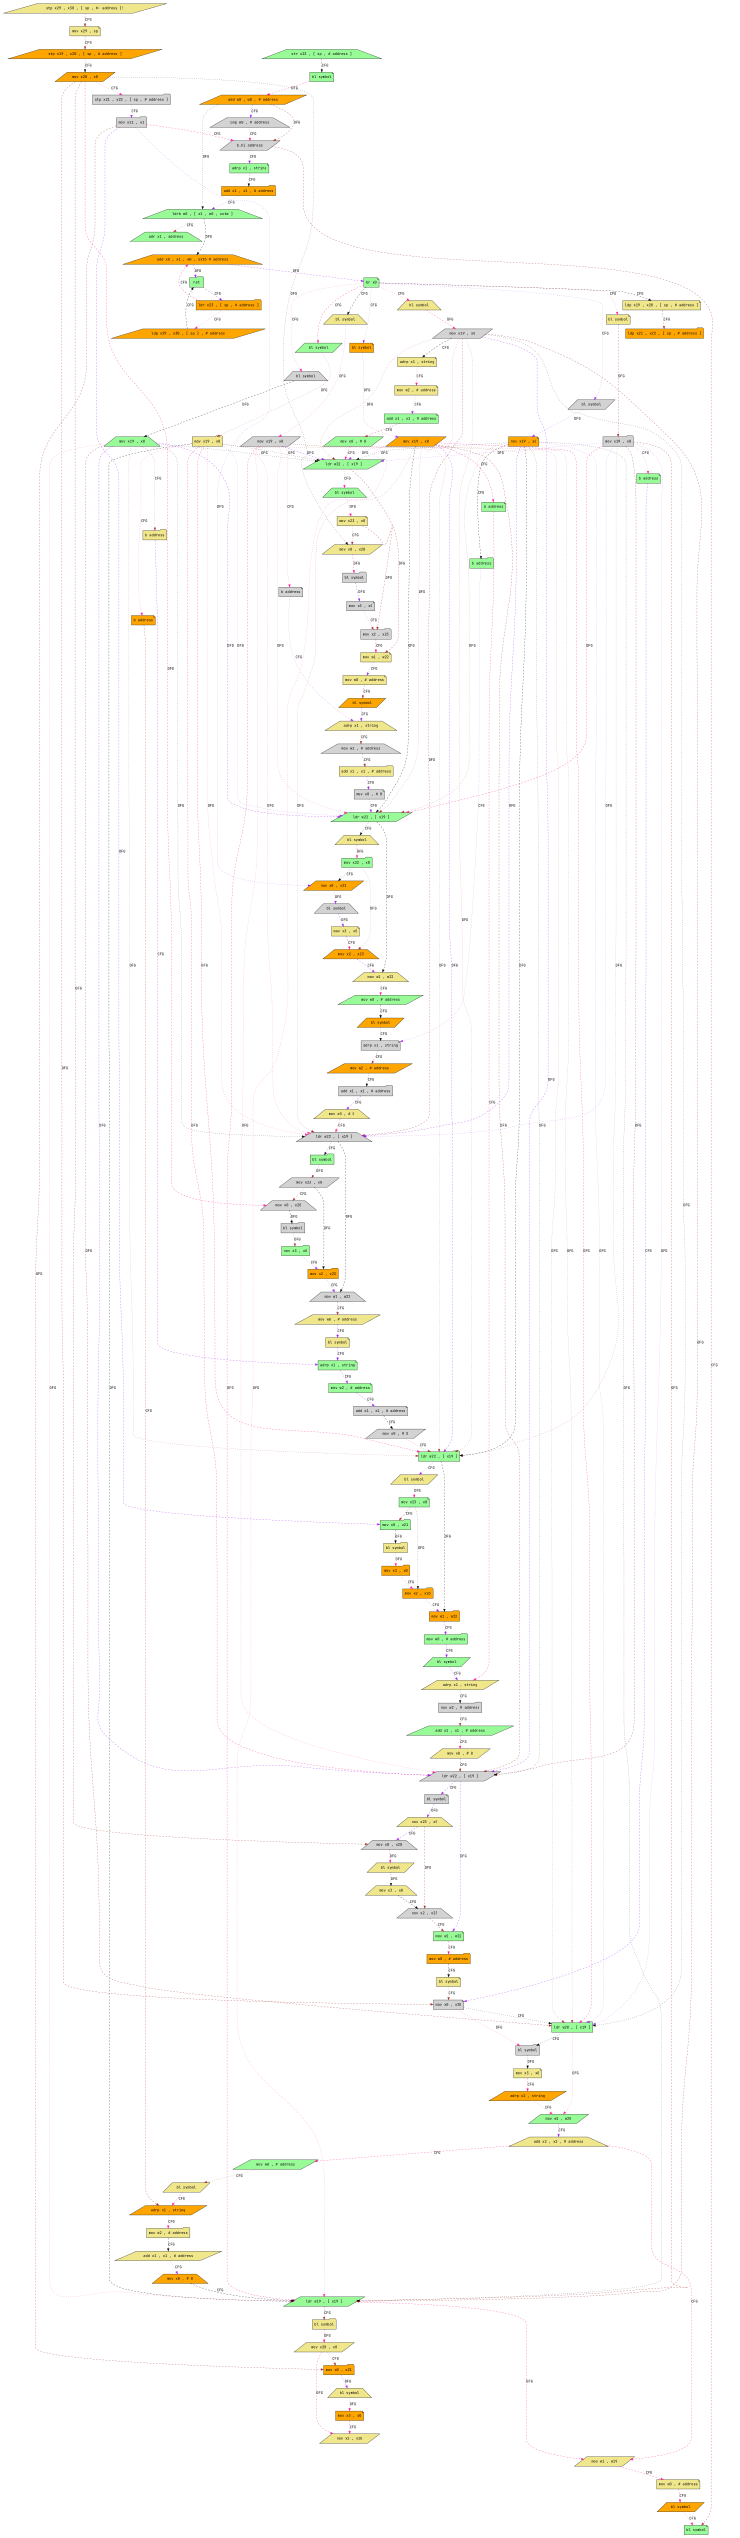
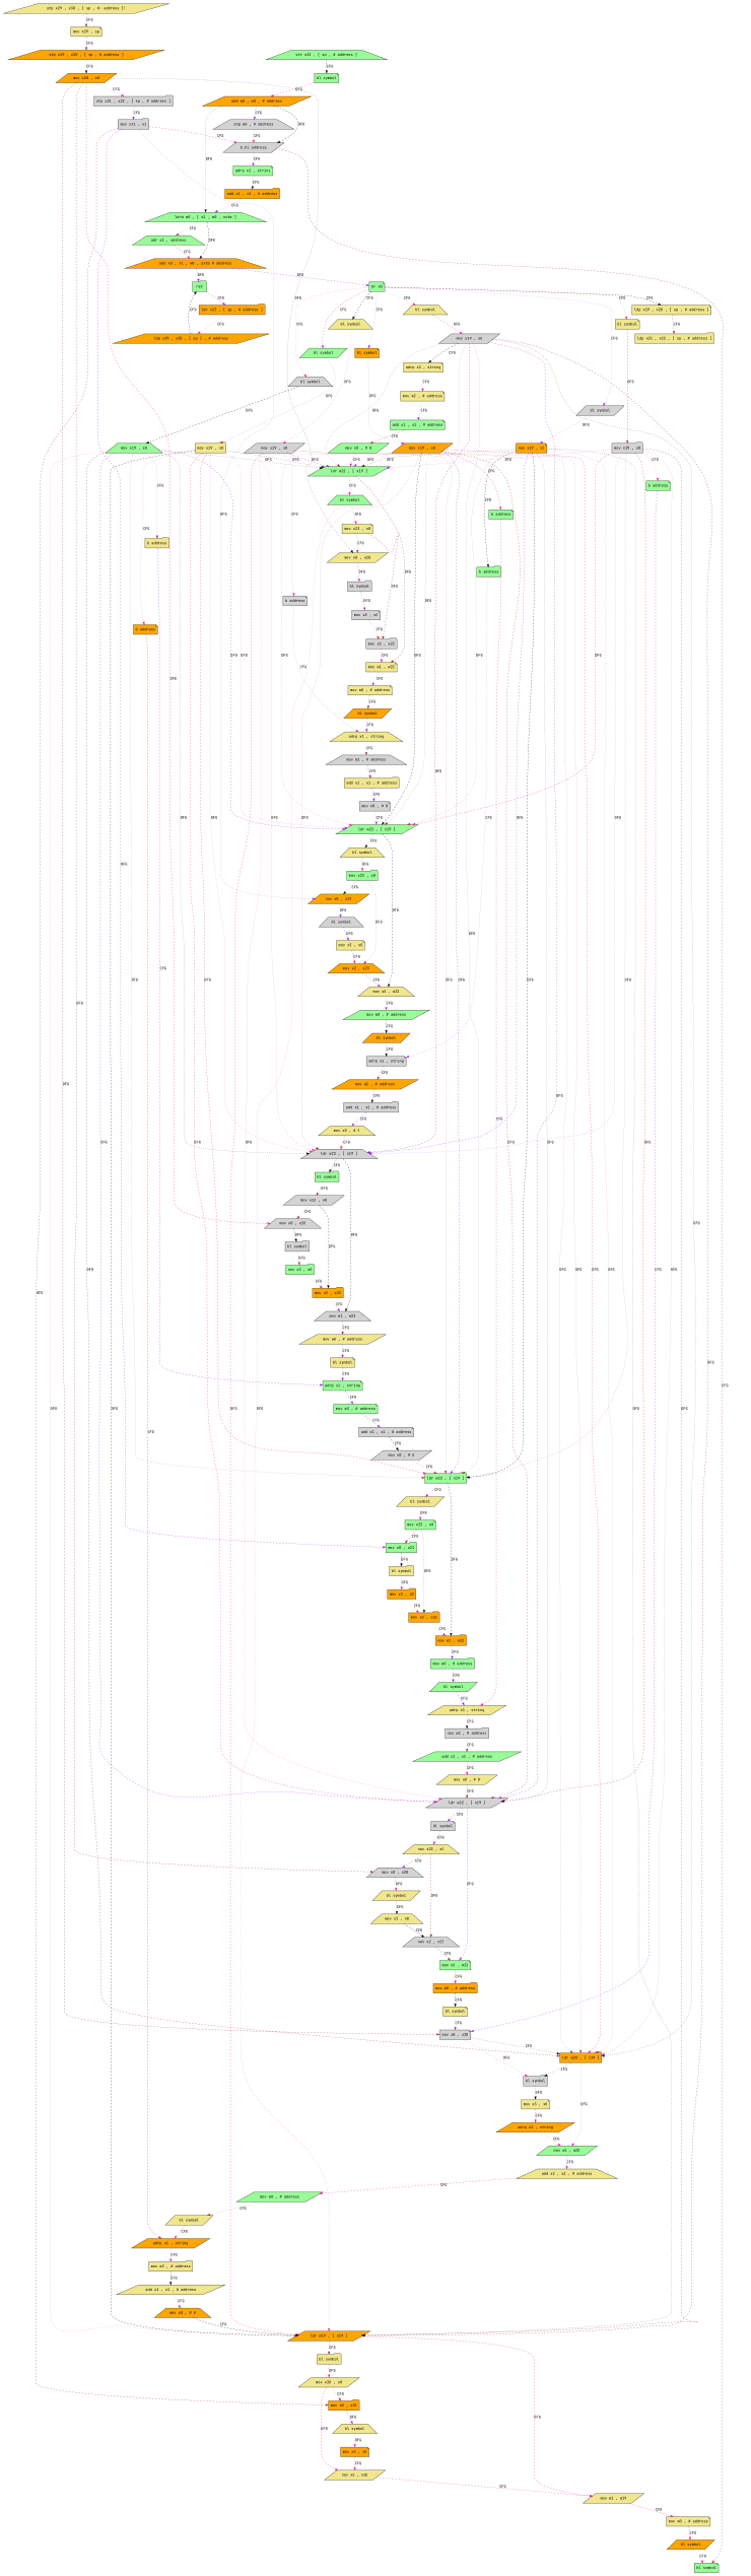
  digraph {
    fontname="JetBrains Mono"
    node [fillcolor=khaki fontname="JetBrains Mono" shape=parallelogram style=filled]
    edge [color=deeppink fontname="JetBrains Mono" style=dashed]
    n1 [label="stp x29 , x30 , [ sp , #- address ]!"]
    n2 [label="mov x29 , sp" shape=note]
    n3 [fillcolor=orange label="stp x19 , x20 , [ sp , # address ]"]
    n4 [fillcolor=orange label="mov x20 , x0"]
    n5 [fillcolor=lightgrey label="stp x21 , x22 , [ sp , # address ]" shape=folder]
    n6 [label="mov x0 , x20"]
    n7 [fillcolor=lightgrey label="mov x0 , x20" shape=note]
    n8 [fillcolor=lightgrey label="mov x0 , x20" shape=trapezium]
    n9 [fillcolor=lightgrey label="mov x0 , x20" shape=trapezium]
    n10 [fillcolor=lightgrey label="mov x21 , x1" shape=folder]
    n11 [fillcolor=lightgrey label="bl symbol" shape=folder]
-   n12 [fillcolor=palegreen label="ldr w20 , [ x19 ]" shape=folder]
+   n12 [fillcolor=orange label="ldr w20 , [ x19 ]" shape=folder]
    n13 [fillcolor=lightgrey label="bl symbol" shape=folder]
    n14 [label="bl symbol"]
    n15 [fillcolor=lightgrey label="bl symbol" shape=folder]
    n16 [fillcolor=orange label="mov x0 , x21" shape=folder]
    n17 [fillcolor=palegreen label="mov x0 , x21" shape=folder]
    n18 [fillcolor=orange label="mov x0 , x21"]
    n19 [fillcolor=lightgrey label="b.hi address"]
    n20 [fillcolor=palegreen label="str x23 , [ sp , # address ]" shape=trapezium]
    n21 [fillcolor=palegreen label="bl symbol" shape=note]
    n22 [label="bl symbol" shape=trapezium]
    n23 [label="bl symbol" shape=folder]
    n24 [fillcolor=lightgrey label="bl symbol" shape=trapezium]
    n25 [fillcolor=orange label="add w0 , w0 , # address"]
    n26 [fillcolor=lightgrey label="cmp w0 , # address" shape=trapezium]
    n27 [fillcolor=palegreen label="ldrb w0 , [ x1 , w0 , uxtw ]" shape=trapezium]
    n28 [fillcolor=palegreen label="bl symbol" shape=note]
    n29 [fillcolor=palegreen label="adrp x1 , string" shape=note]
    n30 [fillcolor=palegreen label="adr x1 , address" shape=trapezium]
    n31 [fillcolor=orange label="add x0 , x1 , w0 , sxtb # address" shape=trapezium]
    n32 [fillcolor=orange label="add x1 , x1 , # address" shape=folder]
    n33 [fillcolor=palegreen label="br x0" shape=note]
    n34 [fillcolor=palegreen label=ret shape=folder]
    n35 [label="bl symbol" shape=trapezium]
    n36 [label="ldp x19 , x20 , [ sp , # address ]" shape=note]
    n37 [fillcolor=palegreen label="bl symbol"]
    n38 [label="bl symbol" shape=note]
    n39 [fillcolor=orange label="bl symbol" shape=note]
    n40 [fillcolor=lightgrey label="bl symbol" shape=trapezium]
    n41 [fillcolor=lightgrey label="bl symbol"]
    n42 [label="bl symbol" shape=trapezium]
    n43 [fillcolor=orange label="ldr x23 , [ sp , # address ]" shape=folder]
    n44 [fillcolor=lightgrey label="mov x19 , x0"]
-   n45 [fillcolor=orange label="ldp x21 , x22 , [ sp , # address ]" shape=folder]
+   n45 [label="ldp x21 , x22 , [ sp , # address ]" shape=folder]
    n46 [label="mov x19 , x0" shape=folder]
    n47 [fillcolor=lightgrey label="mov x19 , x0" shape=folder]
    n48 [fillcolor=orange label="mov x19 , x0"]
    n49 [fillcolor=palegreen label="mov x19 , x0" shape=trapezium]
    n50 [fillcolor=orange label="mov x19 , x0" shape=note]
    n51 [fillcolor=lightgrey label="mov x19 , x0"]
    n52 [label="adrp x1 , string" shape=note]
    n53 [fillcolor=palegreen label="ldr w22 , [ x19 ]"]
-   n54 [fillcolor=palegreen label="ldr w19 , [ x19 ]"]
+   n54 [fillcolor=orange label="ldr w19 , [ x19 ]"]
    n55 [fillcolor=lightgrey label="ldr w22 , [ x19 ]"]
    n56 [fillcolor=palegreen label="ldr w22 , [ x19 ]" shape=folder]
    n57 [fillcolor=lightgrey label="ldr w22 , [ x19 ]" shape=trapezium]
    n58 [fillcolor=palegreen label="ldr w22 , [ x19 ]"]
    n59 [fillcolor=orange label="b address" shape=note]
    n60 [fillcolor=palegreen label="b address" shape=note]
    n61 [fillcolor=palegreen label="b address" shape=note]
    n62 [label="b address" shape=folder]
    n63 [fillcolor=palegreen label="b address" shape=folder]
    n64 [fillcolor=lightgrey label="b address" shape=note]
    n65 [label="mov w2 , # address" shape=note]
    n66 [fillcolor=palegreen label="bl symbol" shape=trapezium]
    n67 [label="mov w1 , w22" shape=note]
    n68 [label="bl symbol" shape=folder]
    n69 [label="mov w1 , w19"]
    n70 [fillcolor=palegreen label="mov w1 , w20"]
    n71 [fillcolor=lightgrey label="bl symbol" shape=note]
    n72 [fillcolor=palegreen label="mov w1 , w22" shape=note]
    n73 [label="bl symbol"]
    n74 [fillcolor=orange label="mov w1 , w22" shape=folder]
    n75 [fillcolor=palegreen label="bl symbol" shape=folder]
    n76 [fillcolor=lightgrey label="mov w1 , w22" shape=trapezium]
    n77 [label="bl symbol" shape=trapezium]
    n78 [label="mov w1 , w22" shape=trapezium]
    n79 [fillcolor=palegreen label="add x1 , x1 , # address" shape=note]
    n80 [fillcolor=palegreen label="mov x0 , # 0"]
    n81 [label="mov x23 , x0" shape=note]
    n82 [label="mov w0 , # address" shape=note]
    n83 [fillcolor=lightgrey label="mov x2 , x23" shape=folder]
    n84 [fillcolor=lightgrey label="mov x3 , x0" shape=note]
    n85 [fillcolor=orange label="bl symbol"]
    n86 [label="adrp x1 , string" shape=trapezium]
    n87 [fillcolor=lightgrey label="mov w2 , # address" shape=trapezium]
    n88 [label="add x1 , x1 , # address" shape=folder]
    n89 [fillcolor=orange label="ldp x29 , x30 , [ sp ] , # address"]
    n90 [fillcolor=orange label="adrp x1 , string"]
    n91 [label="mov w2 , # address" shape=folder]
    n92 [label="add x1 , x1 , # address"]
    n93 [label="mov x3 , x0" shape=note]
    n94 [label="adrp x1 , string"]
    n95 [fillcolor=lightgrey label="mov w2 , # address" shape=folder]
    n96 [fillcolor=palegreen label="add x1 , x1 , # address"]
    n97 [fillcolor=palegreen label="adrp x1 , string" shape=note]
    n98 [fillcolor=palegreen label="mov w2 , # address" shape=note]
    n99 [fillcolor=lightgrey label="add x1 , x1 , # address" shape=note]
    n100 [fillcolor=lightgrey label="adrp x1 , string" shape=note]
    n101 [fillcolor=orange label="mov w2 , # address"]
    n102 [fillcolor=lightgrey label="add x1 , x1 , # address" shape=folder]
    n103 [fillcolor=orange label="mov x0 , # 0" shape=trapezium]
    n104 [label="mov x20 , x0"]
    n105 [label="mov w0 , # address" shape=note]
    n106 [label="mov x2 , x20"]
    n107 [fillcolor=orange label="mov x3 , x0" shape=note]
    n108 [fillcolor=orange label="bl symbol"]
    n109 [label="add x2 , x2 , # address" shape=trapezium]
    n110 [fillcolor=orange label="adrp x2 , string"]
    n111 [fillcolor=palegreen label="mov w0 , # address"]
    n112 [label="bl symbol"]
    n113 [label="mov x0 , # 0"]
    n114 [label="mov x23 , x0" shape=trapezium]
    n115 [fillcolor=orange label="mov w0 , # address" shape=folder]
    n116 [fillcolor=lightgrey label="mov x2 , x23" shape=trapezium]
    n117 [label="mov x3 , x0" shape=trapezium]
    n118 [label="bl symbol" shape=note]
    n119 [fillcolor=lightgrey label="mov x0 , # 0"]
    n120 [fillcolor=palegreen label="mov x23 , x0" shape=note]
    n121 [fillcolor=palegreen label="mov w0 , # address" shape=folder]
    n122 [fillcolor=orange label="mov x2 , x23" shape=folder]
    n123 [fillcolor=orange label="mov x3 , x0" shape=folder]
    n124 [fillcolor=palegreen label="bl symbol"]
    n125 [label="mov x0 , # 0" shape=trapezium]
    n126 [fillcolor=lightgrey label="mov x23 , x0"]
    n127 [label="mov w0 , # address"]
    n128 [fillcolor=orange label="mov x2 , x23" shape=folder]
    n129 [fillcolor=palegreen label="mov x3 , x0" shape=folder]
    n130 [label="bl symbol" shape=note]
    n131 [fillcolor=lightgrey label="mov x0 , # 0" shape=note]
    n132 [fillcolor=palegreen label="mov x23 , x0" shape=folder]
    n133 [fillcolor=palegreen label="mov w0 , # address"]
    n134 [fillcolor=orange label="mov x2 , x23" shape=trapezium]
    n135 [label="mov x3 , x0" shape=note]
    n136 [fillcolor=orange label="bl symbol"]
    n1 -> n2 [color=brown label=CFG]
    n2 -> n3 [color=brown label=CFG]
    n3 -> n4 [color=black label=CFG style=dotted]
    n4 -> n5 [label=CFG style=dotted]
    n4 -> n6 [color=black label=DFG style=dotted]
    n4 -> n7 [color=brown label=DFG]
    n4 -> n8 [color=brown label=DFG]
    n4 -> n9 [label=DFG]
    n5 -> n10 [color=purple label=CFG style=dotted]
    n6 -> n11 [label=DFG]
    n7 -> n12 [color=black label=CFG style=dotted]
    n7 -> n13 [label=DFG style=dotted]
    n8 -> n14 [label=DFG]
    n9 -> n15 [color=black label=DFG]
    n10 -> n16 [color=brown label=DFG]
    n10 -> n17 [color=purple label=DFG]
    n10 -> n18 [color=purple label=DFG style=dotted]
    n10 -> n19 [label=CFG]
    n11 -> n84 [color=purple label=DFG]
    n12 -> n13 [color=black label=CFG style=dotted]
    n12 -> n70 [label=DFG style=dotted]
    n13 -> n93 [color=black label=DFG style=dotted]
    n14 -> n117 [color=black label=DFG style=dotted]
    n15 -> n129 [color=brown label=DFG style=dotted]
    n16 -> n22 [color=purple label=DFG]
    n17 -> n23 [color=black label=DFG]
    n18 -> n24 [color=purple label=DFG style=dotted]
    n19 -> n28 [color=brown label=CFG]
    n19 -> n29 [color=purple label=CFG style=dotted]
    n20 -> n21 [color=black label=CFG]
    n21 -> n25 [label=DFG]
    n22 -> n107 [label=DFG style=dotted]
    n23 -> n123 [label=DFG style=dotted]
    n24 -> n135 [color=purple label=DFG]
-   n25 -> n19 [color=brown label=DFG]
+   n25 -> n19 [color=black label=DFG]
    n25 -> n26 [color=purple label=CFG]
    n25 -> n27 [color=black label=DFG style=dotted]
    n26 -> n19 [label=CFG style=dotted]
    n27 -> n30 [color=brown label=CFG style=dotted]
    n27 -> n31 [color=black label=DFG]
    n29 -> n32 [color=black label=CFG style=dotted]
-   n43 -> n31 [label=CFG]
+   n30 -> n31 [label=CFG]
    n31 -> n33 [color=purple label=DFG]
    n31 -> n34 [color=purple label=DFG]
    n32 -> n27 [color=purple label=CFG style=dotted]
    n33 -> n35 [label=CFG style=dotted]
    n33 -> n36 [color=black label=CFG]
    n33 -> n37 [label=CFG]
    n33 -> n38 [label=CFG style=dotted]
    n33 -> n39 [color=purple label=CFG style=dotted]
    n33 -> n40 [label=CFG style=dotted]
    n33 -> n41 [color=purple label=CFG style=dotted]
    n33 -> n42 [color=black label=CFG]
    n34 -> n43 [color=purple label=CFG]
    n35 -> n44 [label=DFG]
    n36 -> n45 [color=brown label=CFG]
    n37 -> n46 [color=brown label=DFG style=dotted]
    n38 -> n47 [color=brown label=DFG]
    n39 -> n48 [color=purple label=DFG style=dotted]
    n40 -> n49 [color=black label=DFG]
    n41 -> n50 [color=purple label=DFG style=dotted]
    n42 -> n51 [label=DFG style=dotted]
    n43 -> n89 [label=CFG style=dotted]
    n44 -> n12 [color=black label=DFG style=dotted]
    n44 -> n52 [color=black label=CFG]
    n44 -> n53 [color=brown label=DFG style=dotted]
    n44 -> n54 [color=brown label=DFG]
    n44 -> n55 [color=purple label=DFG]
    n44 -> n56 [color=brown label=DFG style=dotted]
    n44 -> n57 [color=brown label=DFG]
    n44 -> n58 [color=brown label=DFG style=dotted]
    n46 -> n12 [color=brown label=DFG style=dotted]
    n46 -> n53 [color=black label=DFG style=dotted]
    n46 -> n54 [color=black label=DFG]
    n46 -> n55 [label=DFG]
    n46 -> n56 [label=DFG]
    n46 -> n57 [label=DFG style=dotted]
    n46 -> n58 [color=purple label=DFG style=dotted]
    n46 -> n59 [label=CFG style=dotted]
    n47 -> n12 [color=purple label=DFG style=dotted]
    n47 -> n53 [color=purple label=DFG style=dotted]
    n47 -> n54 [color=brown label=DFG]
    n47 -> n55 [color=brown label=DFG]
    n47 -> n56 [color=brown label=DFG style=dotted]
    n47 -> n57 [color=purple label=DFG style=dotted]
    n47 -> n58 [label=DFG]
    n47 -> n60 [label=CFG style=dotted]
    n48 -> n12 [label=DFG]
    n48 -> n53 [color=purple label=DFG style=dotted]
    n48 -> n54 [label=DFG style=dotted]
    n48 -> n55 [color=brown label=DFG]
    n48 -> n56 [color=purple label=DFG]
    n48 -> n57 [color=brown label=DFG style=dotted]
    n48 -> n58 [color=black label=DFG]
    n48 -> n61 [label=CFG]
    n49 -> n12 [color=brown label=DFG]
    n49 -> n53 [color=black label=DFG style=dotted]
    n49 -> n54 [label=DFG style=dotted]
    n49 -> n55 [color=purple label=DFG]
    n49 -> n56 [color=brown label=DFG style=dotted]
    n49 -> n57 [color=black label=DFG style=dotted]
    n49 -> n58 [color=purple label=DFG]
    n49 -> n62 [color=brown label=CFG style=dotted]
    n50 -> n12 [color=purple label=DFG style=dotted]
    n50 -> n53 [color=black label=DFG style=dotted]
    n50 -> n54 [color=black label=DFG style=dotted]
    n50 -> n55 [color=black label=DFG style=dotted]
    n50 -> n56 [color=black label=DFG]
    n50 -> n57 [color=purple label=DFG]
    n50 -> n58 [color=brown label=DFG style=dotted]
    n50 -> n63 [color=black label=CFG]
    n51 -> n12 [color=brown label=DFG style=dotted]
    n51 -> n53 [color=purple label=DFG]
    n51 -> n54 [label=DFG]
    n51 -> n55 [label=DFG style=dotted]
    n51 -> n56 [color=brown label=DFG style=dotted]
    n51 -> n57 [label=DFG style=dotted]
    n51 -> n58 [label=DFG style=dotted]
    n51 -> n64 [label=CFG style=dotted]
    n52 -> n65 [label=CFG style=dotted]
    n53 -> n66 [label=CFG style=dotted]
    n53 -> n67 [color=brown label=DFG]
    n54 -> n68 [color=brown label=CFG]
    n54 -> n69 [label=DFG]
    n55 -> n71 [color=purple label=CFG]
    n55 -> n72 [color=purple label=DFG]
    n56 -> n73 [color=purple label=CFG style=dotted]
    n56 -> n74 [color=black label=DFG]
    n57 -> n75 [color=black label=CFG style=dotted]
    n57 -> n76 [color=black label=DFG]
    n58 -> n77 [color=black label=CFG style=dotted]
    n58 -> n78 [color=black label=DFG]
    n59 -> n90 [color=brown label=CFG]
    n60 -> n7 [color=purple label=CFG]
    n61 -> n94 [label=CFG]
    n62 -> n97 [color=purple label=CFG]
    n63 -> n100 [color=purple label=CFG style=dotted]
    n64 -> n86 [color=purple label=CFG style=dotted]
    n65 -> n79 [color=purple label=CFG style=dotted]
    n66 -> n81 [label=DFG style=dotted]
    n67 -> n82 [color=purple label=CFG style=dotted]
    n68 -> n104 [label=DFG]
    n69 -> n105 [label=CFG]
-   n70 -> n109 [color=purple label=CFG]
+   n70 -> n109 [label=CFG]
    n71 -> n114 [color=purple label=DFG]
    n72 -> n115 [label=CFG]
    n73 -> n120 [label=DFG style=dotted]
    n74 -> n121 [color=purple label=CFG]
    n75 -> n126 [color=brown label=DFG style=dotted]
    n76 -> n127 [color=brown label=CFG]
    n77 -> n132 [label=DFG]
    n78 -> n133 [label=CFG style=dotted]
    n79 -> n80 [color=brown label=CFG]
    n80 -> n53 [label=CFG]
    n81 -> n6 [color=brown label=CFG style=dotted]
    n81 -> n83 [color=brown label=DFG]
    n82 -> n85 [color=brown label=CFG]
    n83 -> n67 [label=CFG]
    n84 -> n83 [color=brown label=CFG style=dotted]
    n85 -> n86 [color=purple label=CFG]
    n86 -> n87 [color=brown label=CFG style=dotted]
    n87 -> n88 [color=brown label=CFG]
    n88 -> n131 [color=purple label=CFG]
    n89 -> n34 [color=black label=CFG]
    n90 -> n91 [label=CFG style=dotted]
    n91 -> n92 [color=black label=CFG]
    n92 -> n103 [color=purple label=CFG style=dotted]
    n93 -> n110 [label=CFG]
    n94 -> n95 [color=black label=CFG style=dotted]
    n95 -> n96 [color=brown label=CFG style=dotted]
    n96 -> n113 [label=CFG]
    n97 -> n98 [color=purple label=CFG]
    n98 -> n99 [color=purple label=CFG]
    n99 -> n119 [color=black label=CFG]
    n100 -> n101 [color=brown label=CFG]
    n101 -> n102 [color=black label=CFG style=dotted]
    n102 -> n125 [color=purple label=CFG]
    n103 -> n54 [color=black label=CFG]
    n104 -> n16 [color=brown label=CFG style=dotted]
    n104 -> n106 [label=DFG]
    n105 -> n108 [label=CFG]
-   n109 -> n69 [label=CFG]
+   n106 -> n69 [label=CFG]
    n107 -> n106 [label=CFG]
    n108 -> n28 [label=CFG style=dotted]
    n109 -> n111 [label=CFG]
    n110 -> n70 [label=CFG style=dotted]
    n111 -> n112 [color=brown label=CFG style=dotted]
    n112 -> n90 [label=CFG]
    n113 -> n55 [color=brown label=CFG]
    n114 -> n8 [color=purple label=CFG]
    n114 -> n116 [color=brown label=DFG]
    n115 -> n118 [color=black label=CFG]
    n116 -> n72 [color=brown label=CFG]
    n117 -> n116 [color=black label=CFG]
    n118 -> n7 [color=brown label=CFG style=dotted]
    n119 -> n56 [color=brown label=CFG style=dotted]
    n120 -> n17 [color=brown label=CFG]
    n120 -> n122 [color=black label=DFG style=dotted]
    n121 -> n124 [color=purple label=CFG]
    n122 -> n74 [color=purple label=CFG style=dotted]
    n123 -> n122 [label=CFG style=dotted]
    n124 -> n94 [color=purple label=CFG]
    n125 -> n57 [label=CFG]
    n126 -> n9 [color=brown label=CFG style=dotted]
    n126 -> n128 [color=black label=DFG]
    n127 -> n130 [color=purple label=CFG]
    n128 -> n76 [color=purple label=CFG style=dotted]
    n129 -> n128 [color=purple label=CFG style=dotted]
    n130 -> n97 [color=purple label=CFG]
    n131 -> n58 [color=purple label=CFG style=dotted]
    n132 -> n18 [color=black label=CFG style=dotted]
    n132 -> n134 [color=brown label=DFG style=dotted]
    n133 -> n136 [color=black label=CFG]
    n134 -> n78 [color=purple label=CFG]
    n135 -> n134 [label=CFG]
    n136 -> n100 [color=black label=CFG style=dotted]
  }
